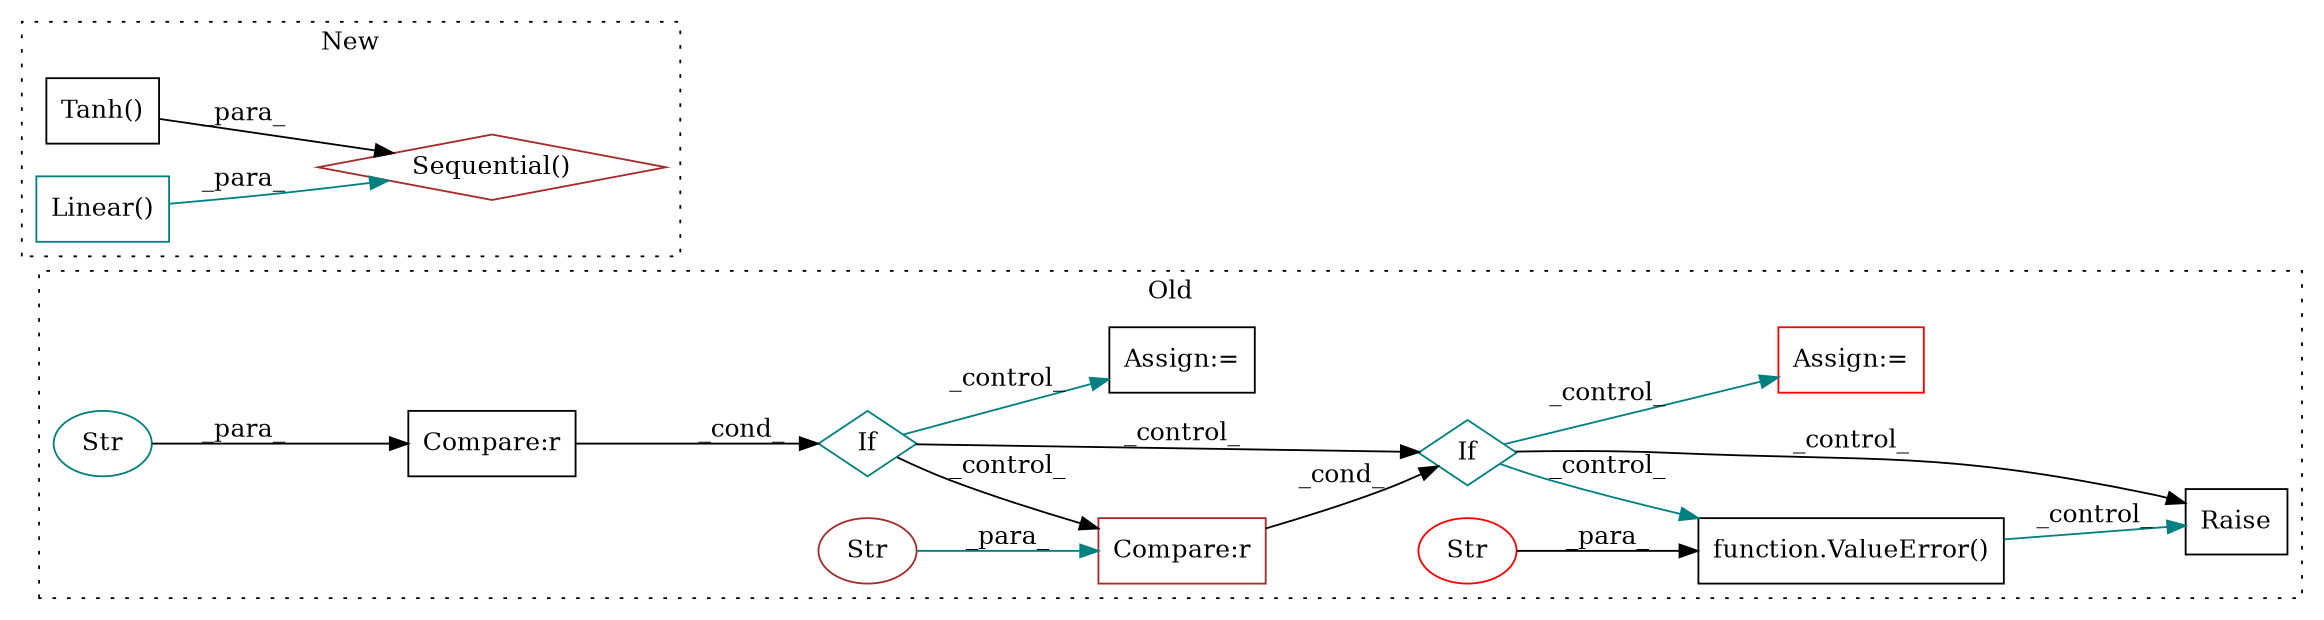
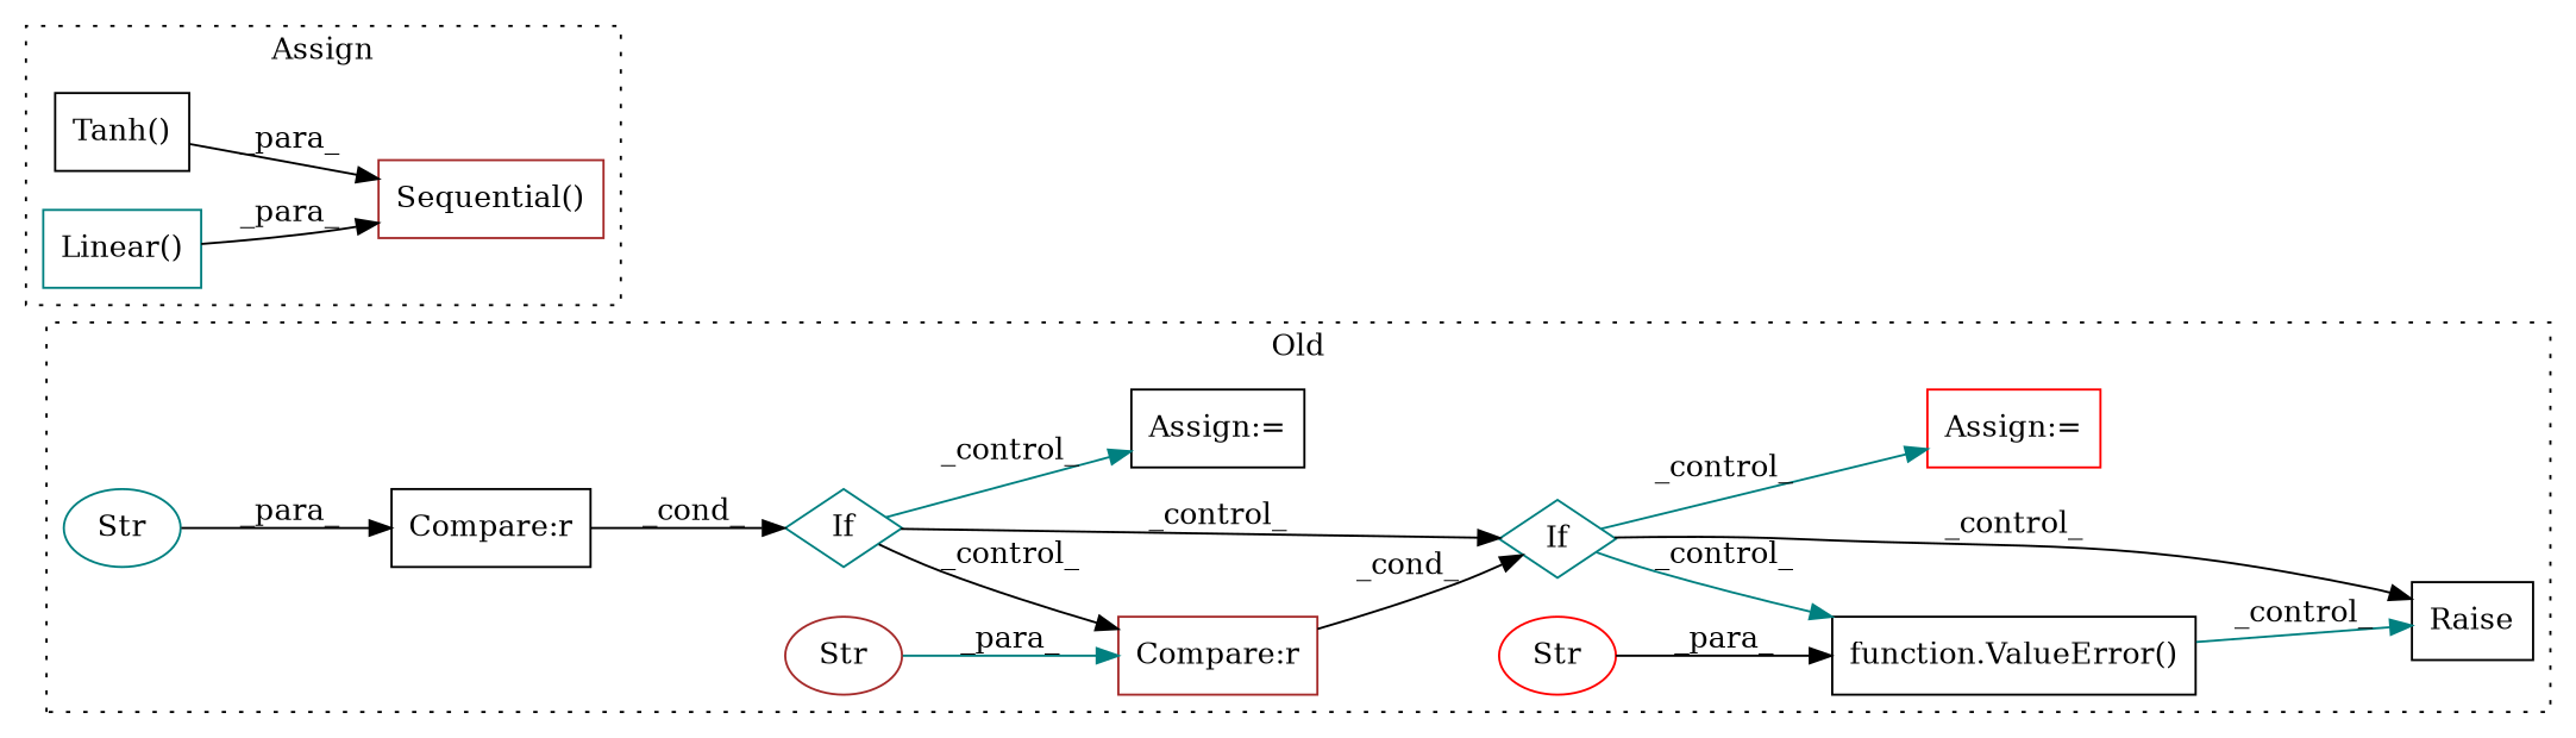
  digraph {
    rankdir=LR
    node [a=75 color=black l=3 s=1657 shape=box]
    edge [color=black]
    n1 [a=96 color=teal label=If s=1559 shape=diamond]
    n2 [a=68 color=red label="Assign:=" s=1715]
    n3 [a=40 l=25 label="Compare:r" s=1562]
    n4 [a=68 label="Assign:=" s=1617]
    n5 [a=66 color=teal l=9 label=Str s=1562 shape=ellipse]
    n6 [a=91 l=6 label=Raise s=1771]
    n7 [a=96 color=teal l=0 label=If shape=diamond]
    n8 [a=40 color=brown l=28 label="Compare:r"]
    n9 [a=66 color=brown l=12 label=Str shape=ellipse]
    n10 [l="11,1" label="function.ValueError()" s="1777,1832"]
    n11 [a=66 color=red l=44 label=Str s=1788 shape=ellipse]
-   n12 [color=brown l="14,1" label="Sequential()" s="2557,2670" shape=diamond]
+   n12 [color=brown l="14,1" label="Sequential()" s="2557,2670"]
    n13 [l=9 label="Tanh()" s=2661]
    n14 [color=teal l="10,1" label="Linear()" s="2571,2621"]
    subgraph cluster_1 {
      label=Old
      style=dotted
      n1
      n2
      n3
      n4
      n5
      n6
      n7
      n8
      n9
      n10
      n11
    }
    subgraph cluster_2 {
-     label=New
+     label=Assign
      style=dotted
      n12
      n13
      n14
    }
    n1 -> n4 [color=teal label=_control_]
    n1 -> n7 [label=_control_]
    n1 -> n8 [label=_control_]
    n3 -> n1 [label=_cond_]
    n5 -> n3 [label=_para_]
    n7 -> n2 [color=teal label=_control_]
    n7 -> n6 [label=_control_]
    n7 -> n10 [color=teal label=_control_]
    n8 -> n7 [label=_cond_]
    n9 -> n8 [color=teal label=_para_]
    n10 -> n6 [color=teal label=_control_]
    n11 -> n10 [label=_para_]
    n13 -> n12 [label=_para_]
-   n14 -> n12 [color=teal label=_para_]
+   n14 -> n12 [label=_para_]
  }
